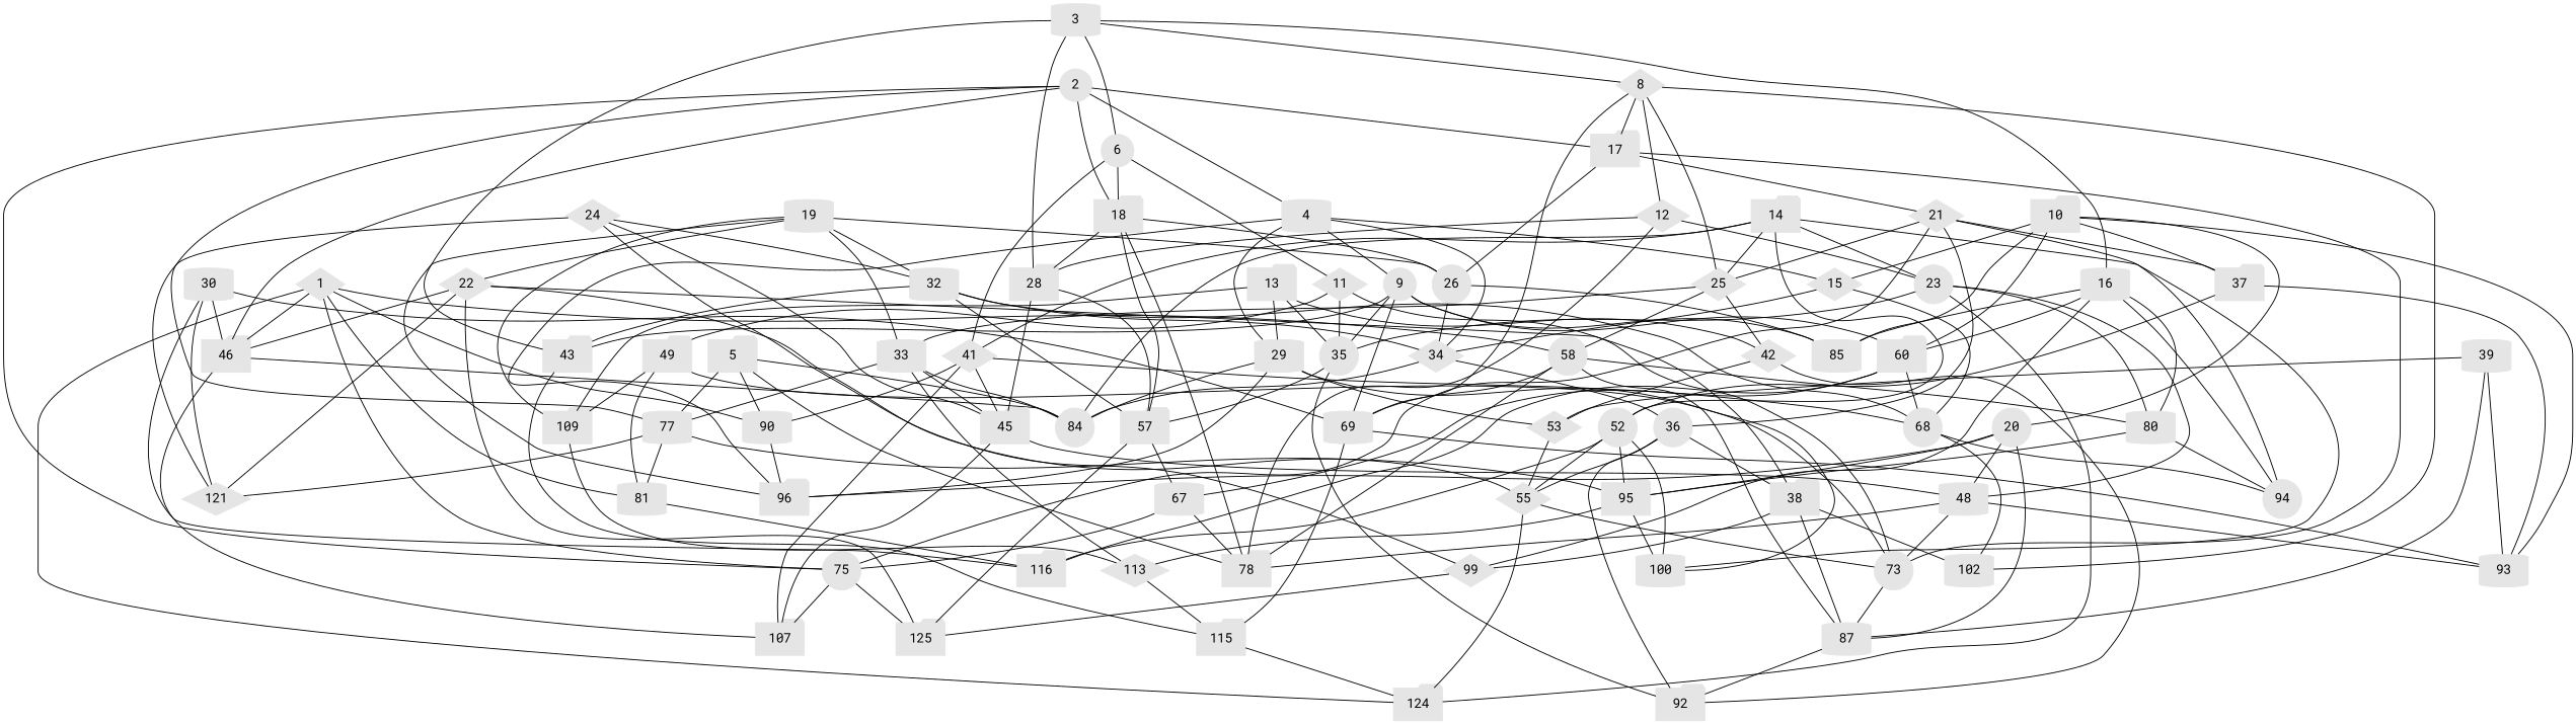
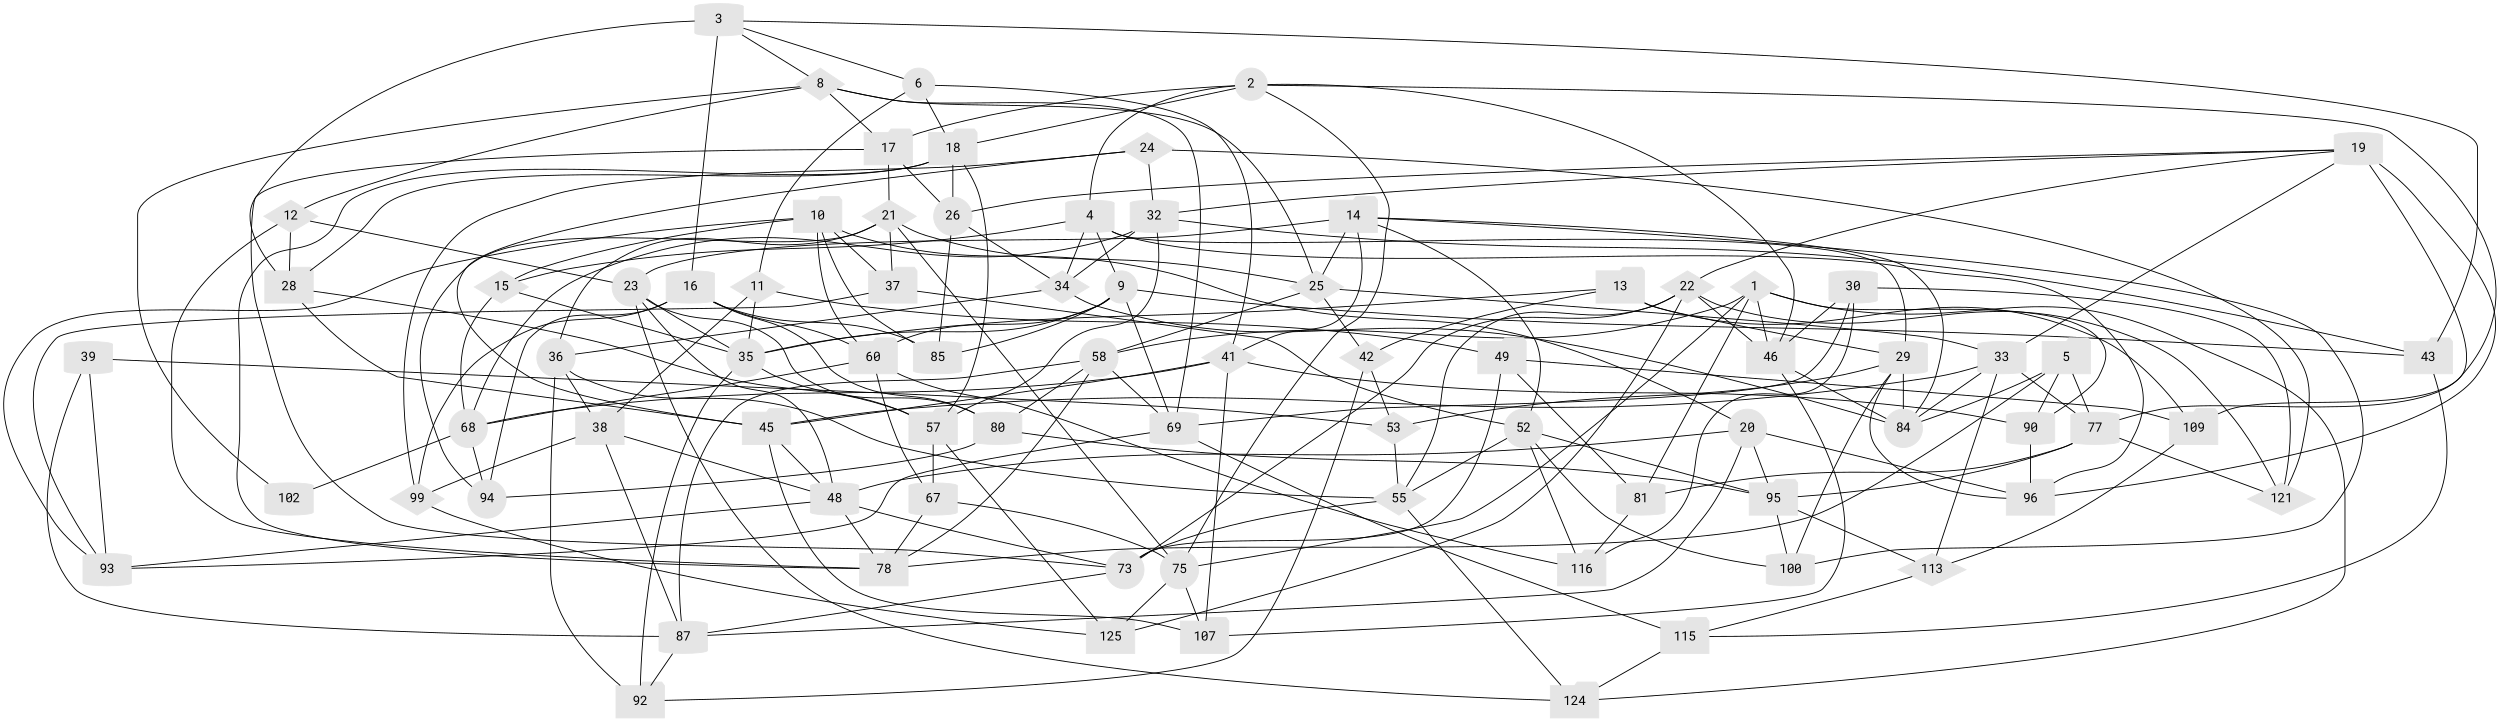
  graph {
    fontname="Roboto Mono"
    node [color=gray90 fontname="Roboto Mono" shape=folder style=filled]
    edge [fontname="Roboto Mono"]
    1 [shape=diamond super="+7"]
    46 [super="+59"]
    58 [shape=circle super="+74"]
    75 [shape=circle super="+82"]
    81 [shape=cylinder]
    90 [shape=cylinder]
    124
    84 [shape=circle super="+111"]
    107
    78 [super="+91"]
    69 [shape=cylinder super="+89"]
    80 [shape=cylinder super="+88"]
    87 [shape=cylinder super="+118"]
    125
    116
    96 [super="+101"]
    2 [shape=circle super="+27"]
    4 [shape=cylinder super="+112"]
    17 [super="+65"]
    18 [super="+61"]
    77 [shape=cylinder super="+79"]
    9 [shape=circle super="+76"]
    15 [shape=diamond]
    29 [shape=cylinder super="+51"]
    34 [shape=diamond super="+110"]
    21 [shape=diamond super="+31"]
    26 [shape=circle super="+122"]
    73 [shape=circle super="+119"]
    28 [super="+62"]
    57 [super="+106"]
    95 [super="+120"]
    121 [shape=diamond]
    3 [shape=cylinder super="+66"]
    6 [shape=circle]
    8 [shape=diamond super="+105"]
    16 [shape=cylinder super="+63"]
    43
    11 [shape=diamond]
    41 [shape=diamond super="+54"]
    12 [shape=diamond]
    25 [shape=diamond super="+83"]
    102 [shape=cylinder]
    60 [super="+104"]
    85 [shape=cylinder]
    94 [shape=circle]
    99 [shape=diamond]
    45 [super="+98"]
    115
    35 [shape=circle super="+64"]
    68 [shape=circle super="+114"]
    100 [shape=cylinder]
    53 [shape=diamond]
    36 [shape=circle super="+97"]
    5
    38 [super="+50"]
    49
    23 [shape=circle super="+123"]
    42 [shape=diamond]
    33 [shape=cylinder super="+86"]
    93 [shape=cylinder super="+108"]
    92
    67 [shape=cylinder]
    10 [super="+47"]
    20 [shape=circle super="+40"]
    37
    48 [shape=cylinder super="+71"]
    52 [shape=circle super="+103"]
    109
    13
    113 [shape=diamond]
    14 [super="+117"]
    55 [shape=diamond super="+72"]
    19 [shape=cylinder super="+56"]
    22 [shape=diamond super="+44"]
    32 [shape=cylinder super="+70"]
    24 [shape=diamond]
    30 [shape=cylinder]
    39 [shape=cylinder]
    1 -- 46
    1 -- 58
    1 -- 75
    1 -- 81
    1 -- 90
    1 -- 124
    46 -- 84
    46 -- 107
    58 -- 78
    58 -- 69
    58 -- 80 [weight=2]
    58 -- 87
    75 -- 107
    75 -- 125
    81 -- 116
    90 -- 96
    69 -- 115
    69 -- 93
    80 -- 95
    80 -- 94
    87 -- 92
    2 -- 46
    2 -- 75
    2 -- 4
    2 -- 17
    2 -- 18
    2 -- 77
    4 -- 96
    4 -- 9
    4 -- 15
    4 -- 29
    4 -- 34
    17 -- 21
    17 -- 26 [weight=2]
    17 -- 73
    18 -- 78
    18 -- 26
    18 -- 28
    18 -- 57
    77 -- 81
    77 -- 95
    77 -- 121
    9 -- 69
    9 -- 43
    9 -- 60
    9 -- 85
    9 -- 35
-   15 -- 34
+   15 -- 35
    15 -- 68
    29 -- 84
    29 -- 96
    29 -- 100
    29 -- 53
    34 -- 84
    34 -- 36
    21 -- 75
    21 -- 25
    21 -- 94
    21 -- 36
    21 -- 37
    26 -- 34
    26 -- 85
    73 -- 87
    28 -- 57
    28 -- 45
    57 -- 125
    57 -- 67
    95 -- 100
    95 -- 113
    3 -- 28 [weight=2]
    3 -- 6
    3 -- 8
    3 -- 16
    3 -- 43
    6 -- 18
    6 -- 11
    6 -- 41
    8 -- 69
    8 -- 17
    8 -- 12
    8 -- 25
    8 -- 102
    16 -- 80
    16 -- 60
    16 -- 85
    16 -- 94
    16 -- 99
    43 -- 115
    11 -- 35
    11 -- 38
    11 -- 49
    41 -- 90
    41 -- 107
    41 -- 45
    41 -- 68
    12 -- 78
    12 -- 28
    12 -- 23
    25 -- 58
    25 -- 42
    25 -- 33
    60 -- 116
    60 -- 68
    60 -- 67
    99 -- 125
    45 -- 107
    45 -- 48
    115 -- 124
    35 -- 57
    35 -- 92
    68 -- 102
    68 -- 94
    53 -- 55
    36 -- 38
    36 -- 92
    36 -- 55
    5 -- 90
    5 -- 84
    5 -- 78
    5 -- 77
    38 -- 87
-   38 -- 102 [weight=2]
+   38 -- 48 [weight=2]
    38 -- 99
    49 -- 81
    49 -- 73
    49 -- 109
    23 -- 124
    23 -- 80
    23 -- 35
    23 -- 48
    42 -- 53
    42 -- 92
    33 -- 84
    33 -- 77
    33 -- 45
    33 -- 113
    67 -- 75
    67 -- 78
    10 -- 15
    10 -- 60
    10 -- 85
    10 -- 93
    10 -- 20
    10 -- 37
    20 -- 87
    20 -- 96 [weight=2]
    20 -- 95
    20 -- 48
    37 -- 93
    37 -- 52
    48 -- 78
    48 -- 73
    48 -- 93
    52 -- 116
    52 -- 95
    52 -- 100
    52 -- 55
    109 -- 113
    13 -- 29
    13 -- 35
    13 -- 42
    13 -- 109
    113 -- 115
    14 -- 84
    14 -- 41
    14 -- 25
    14 -- 100
    14 -- 23
    14 -- 52
    55 -- 124
    55 -- 73
    19 -- 96
    19 -- 26
    19 -- 33
    19 -- 109
    19 -- 22
    19 -- 32
    22 -- 46
    22 -- 125
    22 -- 73
    22 -- 121
    22 -- 55
    32 -- 34
    32 -- 57
    32 -- 43
    32 -- 68
    24 -- 121
    24 -- 99
    24 -- 45
    24 -- 32
    30 -- 46
    30 -- 69
    30 -- 116
    30 -- 121
    39 -- 87
    39 -- 53
    39 -- 93 [weight=2]
  }
